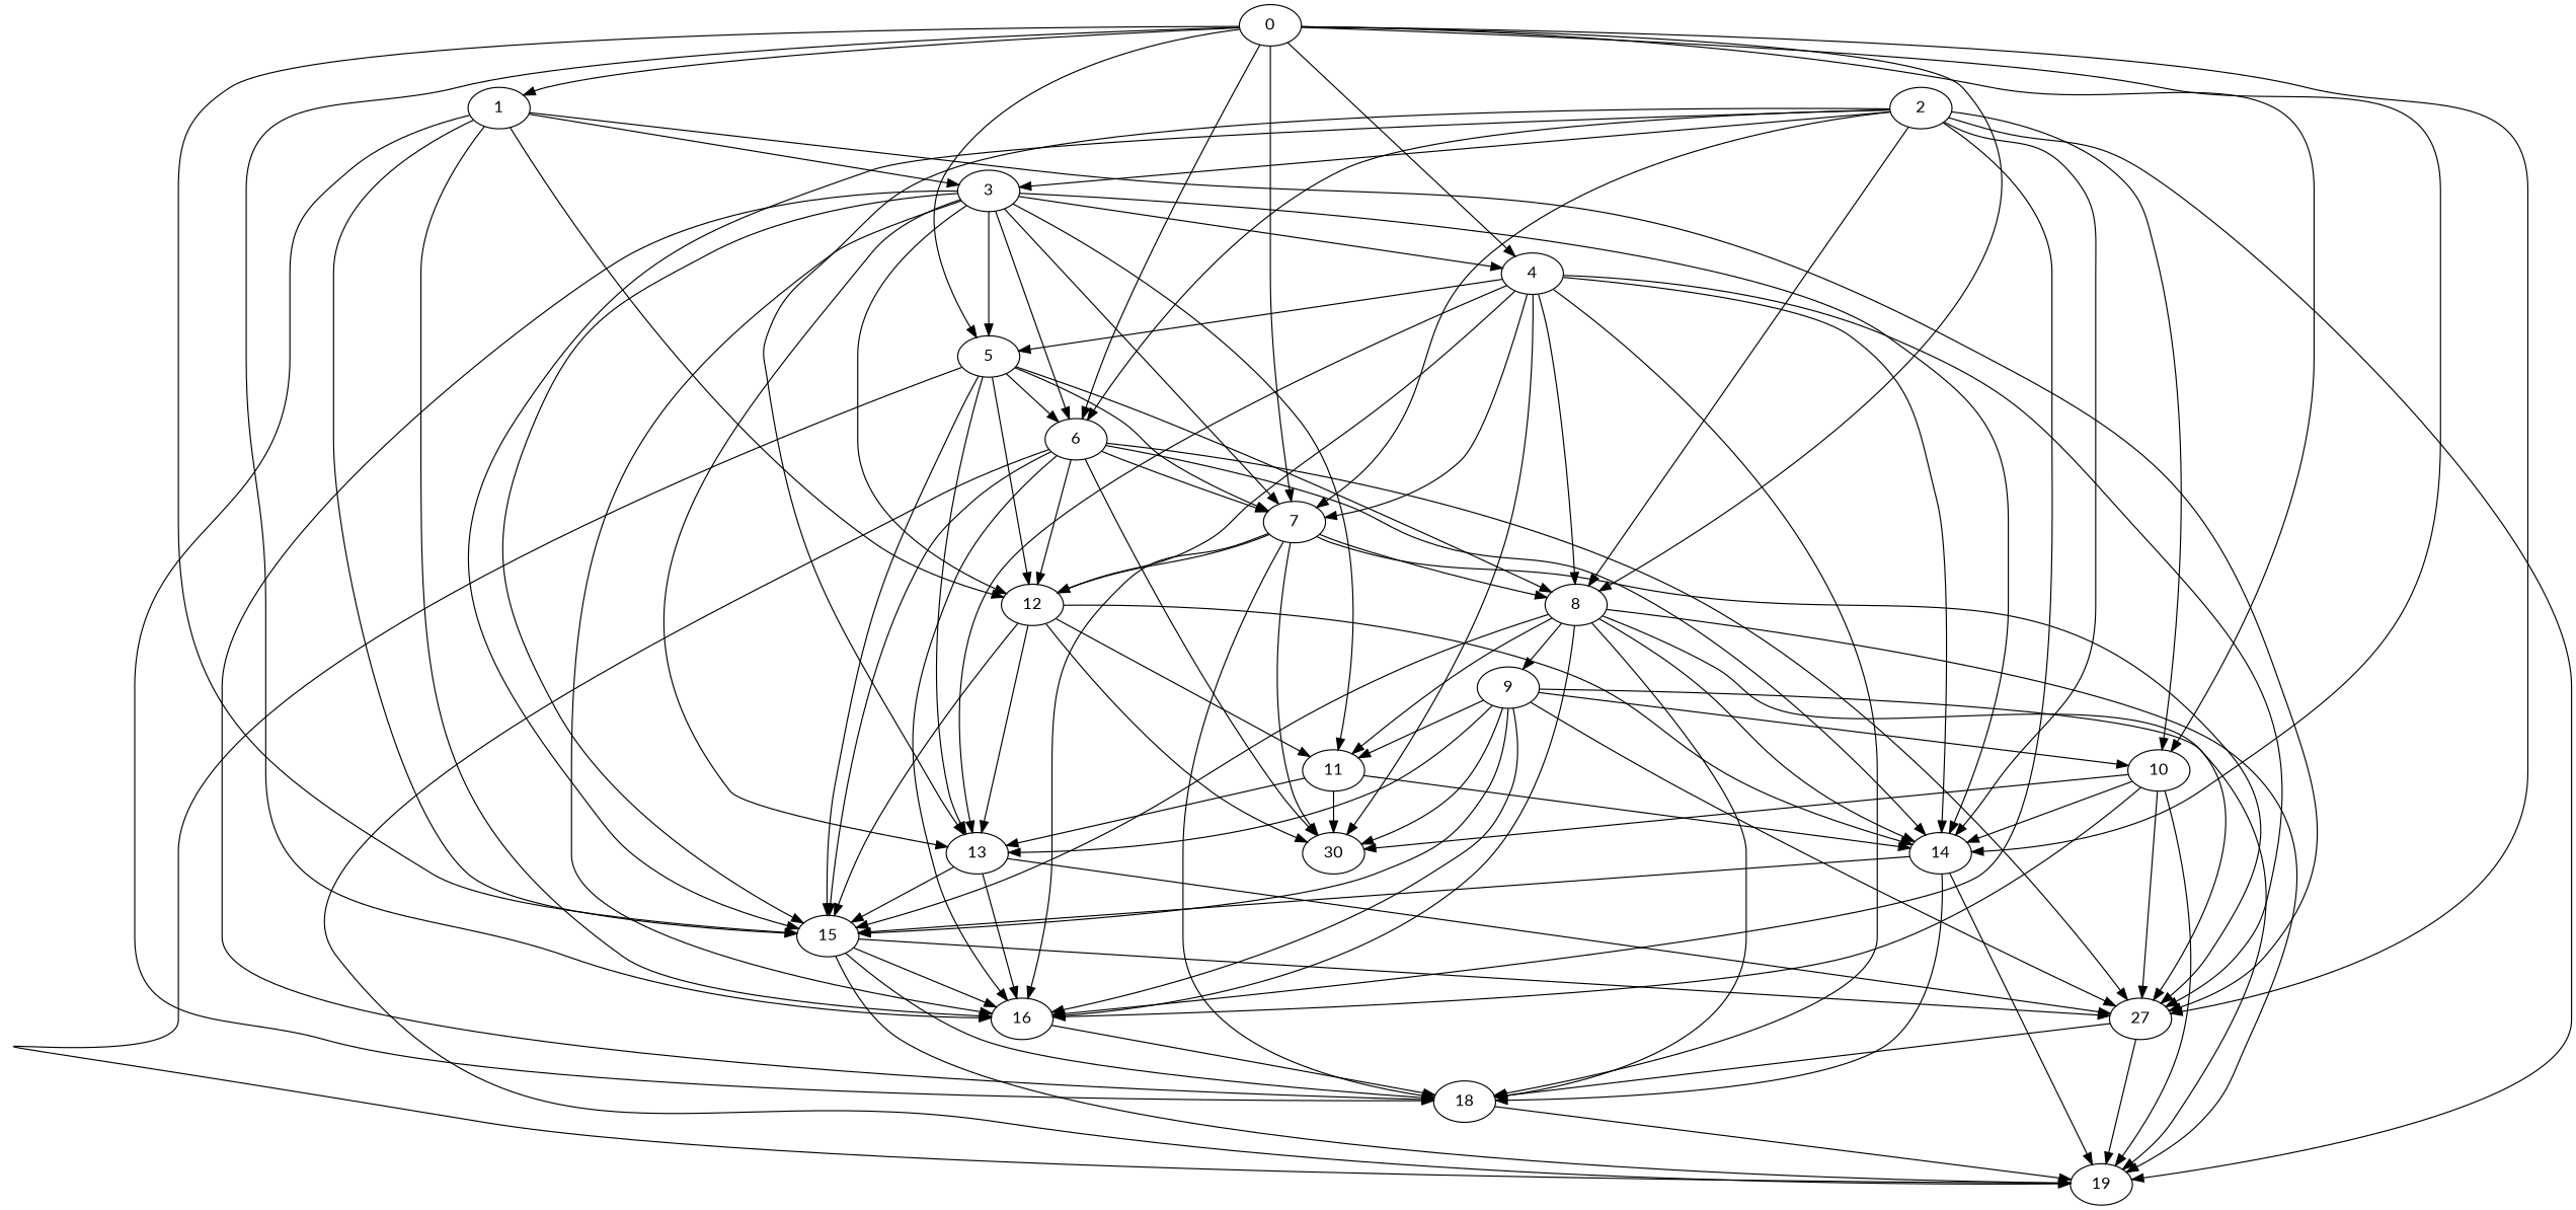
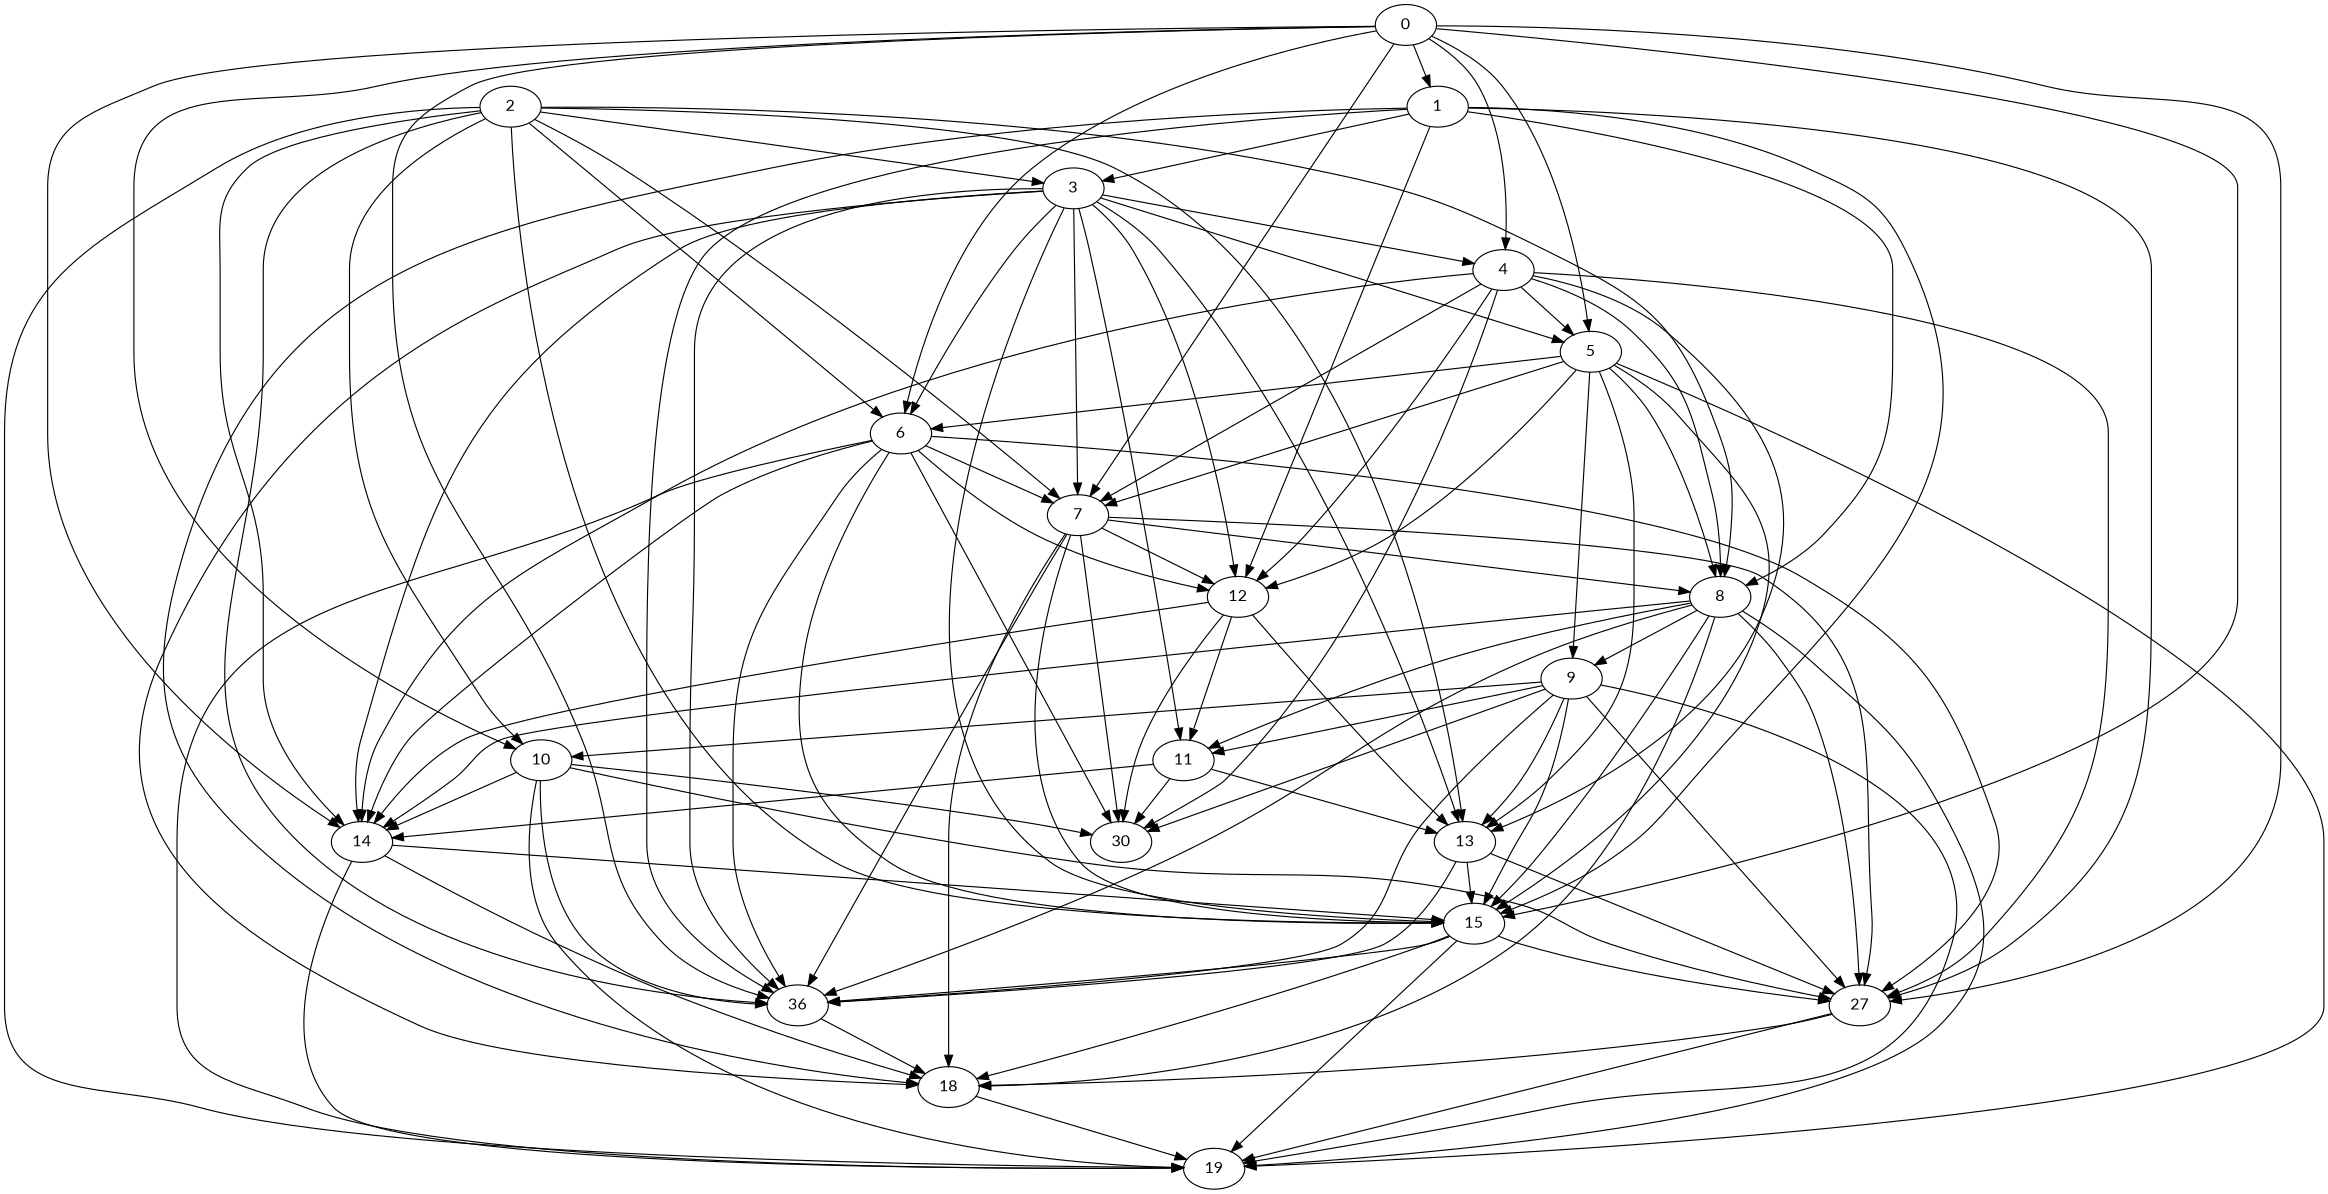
  digraph {
    fontname=Lato
    node [Weight=376 fontname=Lato]
    edge [Weight=9 fontname=Lato]
    2 [Weight=484]
    3
    6 [Weight=215]
    7 [Weight=484]
    8 [Weight=538]
    10
    13 [Weight=484]
    14 [Weight=323]
    15 [Weight=108]
-   16 [Weight=323]
+   16 [Weight=323 label=36]
    19
    4 [Weight=430]
    5
    12 [Weight=215]
    18
    11 [Weight=215]
    n17 [Weight=538 label=27]
    n18 [Weight=538 label=30]
    9 [Weight=215]
    0 [Weight=161]
    1 [Weight=108]
    2 -> 3 [Weight=4]
    2 -> 6
    2 -> 7
    2 -> 8 [Weight=2]
    2 -> 10 [Weight=8]
    2 -> 13 [Weight=6]
    2 -> 14 [Weight=2]
    2 -> 15 [Weight=10]
    2 -> 16 [Weight=2]
    2 -> 19
    3 -> 6 [Weight=4]
    3 -> 7 [Weight=4]
    3 -> 13 [Weight=4]
    3 -> 14
    3 -> 15 [Weight=8]
    3 -> 16 [Weight=3]
    3 -> 4 [Weight=8]
    3 -> 5 [Weight=10]
    3 -> 12 [Weight=7]
    3 -> 18 [Weight=3]
    3 -> 11 [Weight=8]
    6 -> 7 [Weight=8]
    6 -> 14 [Weight=8]
    6 -> 15 [Weight=10]
    6 -> 16 [Weight=2]
    6 -> 19 [Weight=3]
    6 -> 12 [Weight=6]
    6 -> n17 [Weight=5]
    6 -> n18 [Weight=8]
    7 -> 8 [Weight=8]
-   12 -> 15 [Weight=8]
+   7 -> 15 [Weight=8]
    7 -> 16 [Weight=7]
    7 -> 12 [Weight=5]
    7 -> 18 [Weight=6]
    7 -> n17 [Weight=7]
    7 -> n18 [Weight=8]
    8 -> 14 [Weight=5]
    8 -> 15 [Weight=4]
    8 -> 16
    8 -> 19 [Weight=6]
    8 -> 18 [Weight=4]
    8 -> 11
    8 -> n17 [Weight=8]
    8 -> 9 [Weight=5]
    10 -> 14 [Weight=3]
    10 -> 16 [Weight=2]
    10 -> 19 [Weight=5]
    10 -> n17 [Weight=10]
    10 -> n18 [Weight=3]
    13 -> 15
    13 -> 16 [Weight=6]
    13 -> n17 [Weight=3]
    14 -> 15 [Weight=2]
    14 -> 19 [Weight=4]
    14 -> 18 [Weight=7]
    15 -> 16 [Weight=3]
    15 -> 19 [Weight=8]
    15 -> 18
    15 -> n17 [Weight=2]
    16 -> 18 [Weight=4]
    4 -> 7 [Weight=7]
    4 -> 8
    4 -> 13
    4 -> 14 [Weight=10]
    4 -> 5 [Weight=5]
    4 -> 12 [Weight=8]
-   4 -> 18 [Weight=10]
    4 -> n17
    4 -> n18 [Weight=10]
    5 -> 6 [Weight=10]
    5 -> 7 [Weight=10]
    5 -> 8 [Weight=7]
    5 -> 13 [Weight=3]
    5 -> 15 [Weight=7]
    5 -> 19
    5 -> 12 [Weight=2]
+   5 -> 9 [Weight=5]
    12 -> 13 [Weight=5]
    12 -> 14 [Weight=3]
    12 -> 11 [Weight=8]
    12 -> n18 [Weight=8]
    18 -> 19 [Weight=2]
    11 -> 13 [Weight=2]
    11 -> 14 [Weight=8]
    11 -> n18
    n17 -> 19 [Weight=10]
    n17 -> 18
    9 -> 10 [Weight=3]
    9 -> 13 [Weight=10]
    9 -> 15 [Weight=5]
    9 -> 16 [Weight=2]
    9 -> 19 [Weight=5]
    9 -> 11
    9 -> n17 [Weight=7]
    9 -> n18
    0 -> 6 [Weight=7]
    0 -> 7 [Weight=5]
    0 -> 10 [Weight=10]
    0 -> 14
    0 -> 15
    0 -> 16
    0 -> 4 [Weight=10]
    0 -> 5 [Weight=2]
    0 -> n17 [Weight=8]
    0 -> 1
    1 -> 3 [Weight=5]
-   0 -> 8 [Weight=3]
+   1 -> 8 [Weight=3]
    1 -> 15 [Weight=10]
    1 -> 16 [Weight=6]
    1 -> 12 [Weight=8]
    1 -> 18 [Weight=10]
    1 -> n17 [Weight=2]
  }
